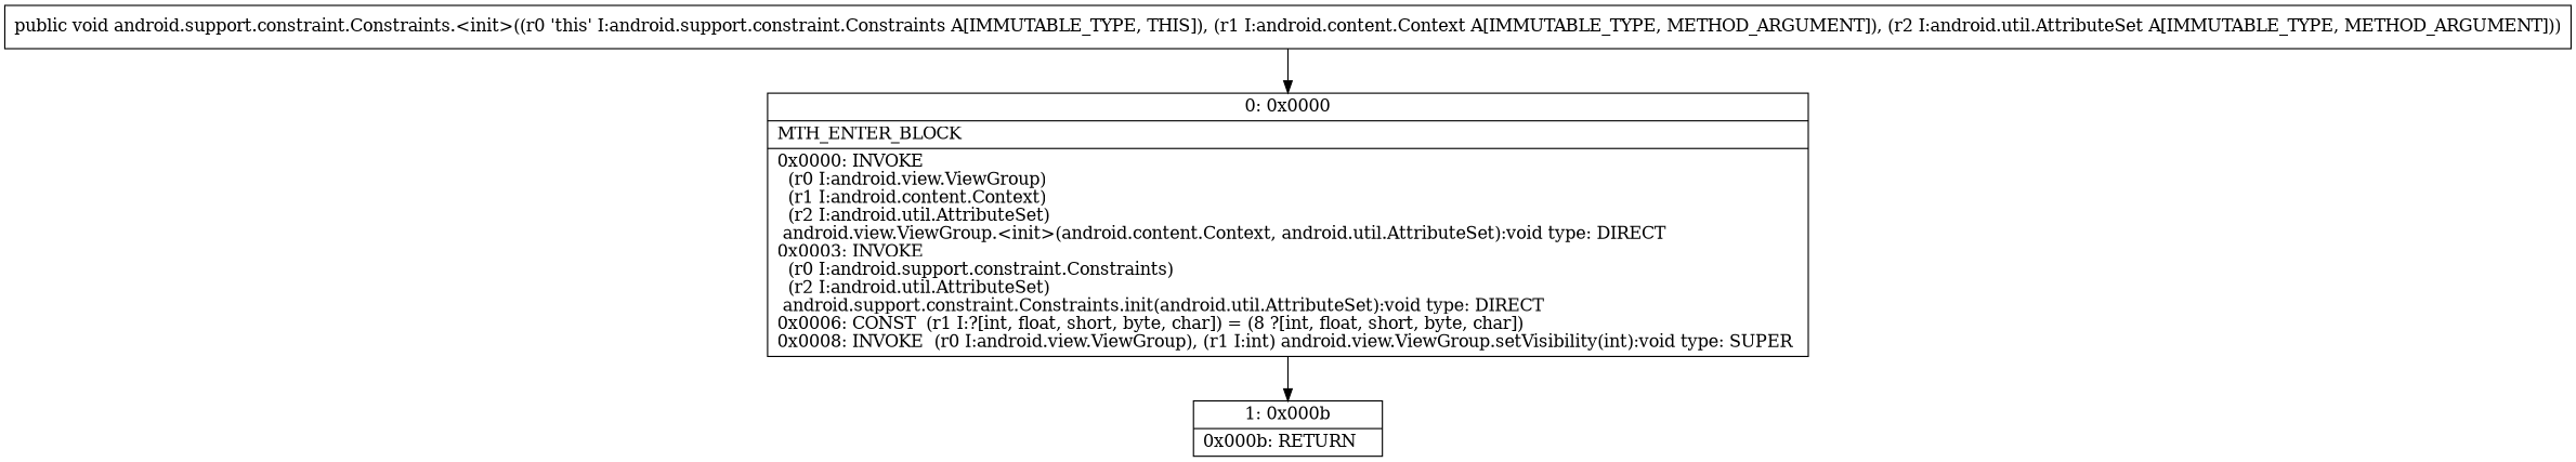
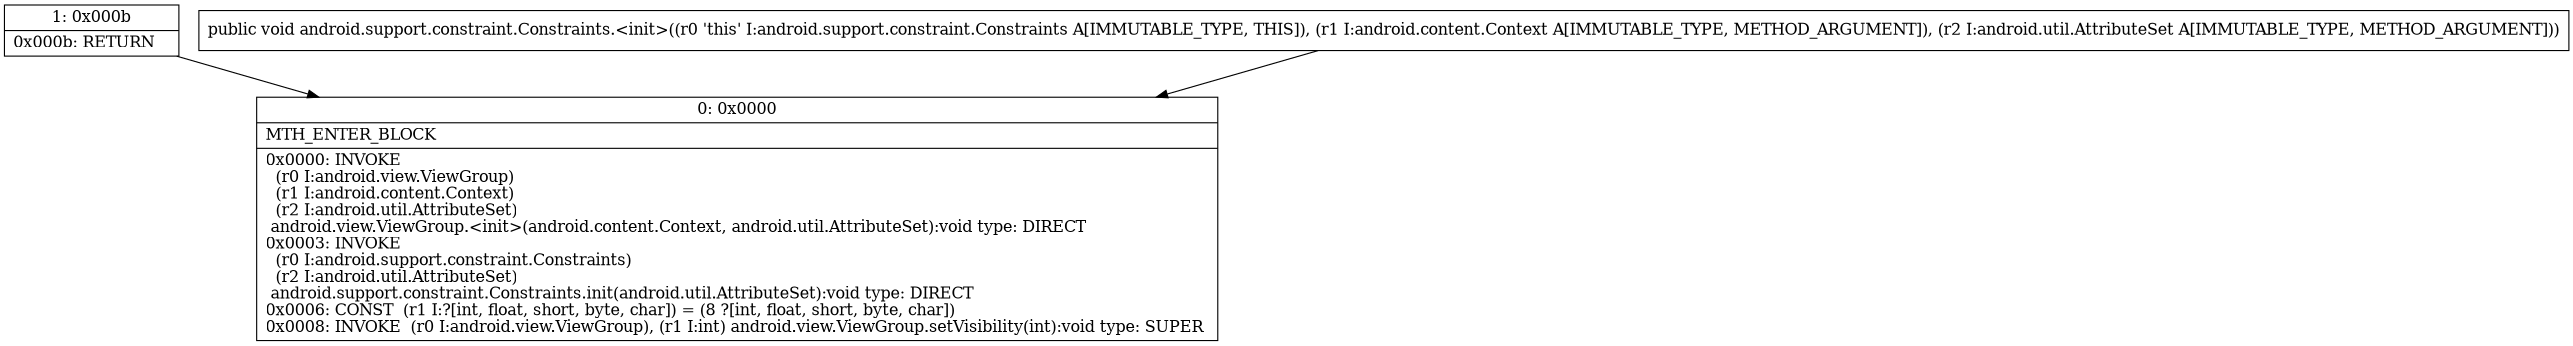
  digraph {
    node [shape=record]
    n1 [label="{0\:\ 0x0000|MTH_ENTER_BLOCK\l|0x0000: INVOKE  \l  (r0 I:android.view.ViewGroup)\l  (r1 I:android.content.Context)\l  (r2 I:android.util.AttributeSet)\l android.view.ViewGroup.\<init\>(android.content.Context, android.util.AttributeSet):void type: DIRECT \l0x0003: INVOKE  \l  (r0 I:android.support.constraint.Constraints)\l  (r2 I:android.util.AttributeSet)\l android.support.constraint.Constraints.init(android.util.AttributeSet):void type: DIRECT \l0x0006: CONST  (r1 I:?[int, float, short, byte, char]) = (8 ?[int, float, short, byte, char]) \l0x0008: INVOKE  (r0 I:android.view.ViewGroup), (r1 I:int) android.view.ViewGroup.setVisibility(int):void type: SUPER \l}"]
    n2 [label="{1\:\ 0x000b|0x000b: RETURN   \l}"]
    n3 [label="{public void android.support.constraint.Constraints.\<init\>((r0 'this' I:android.support.constraint.Constraints A[IMMUTABLE_TYPE, THIS]), (r1 I:android.content.Context A[IMMUTABLE_TYPE, METHOD_ARGUMENT]), (r2 I:android.util.AttributeSet A[IMMUTABLE_TYPE, METHOD_ARGUMENT])) }"]
-   n1 -> n2
+   n2 -> n1
    n3 -> n1
  }
